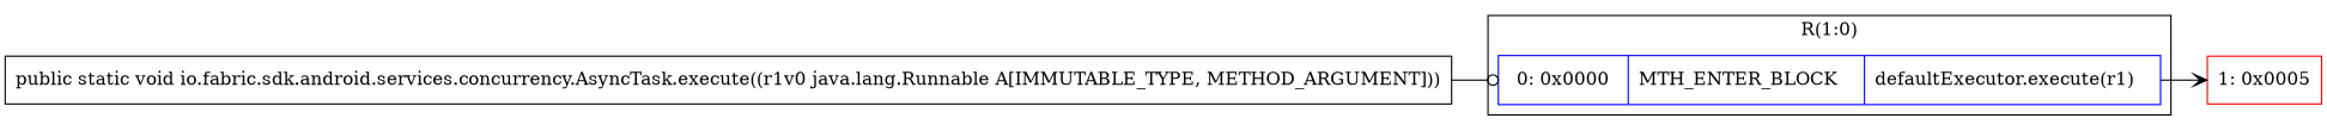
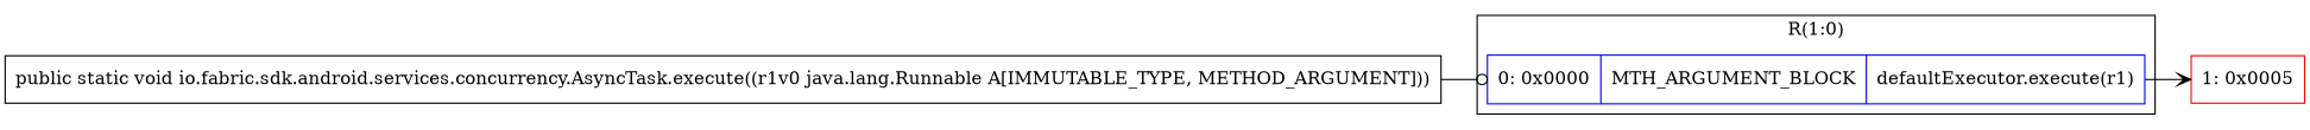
  digraph {
    rankdir=LR
    node [shape=record]
    edge [style=solid]
-   n1 [color=blue label="{0\:\ 0x0000|MTH_ENTER_BLOCK\l|defaultExecutor.execute(r1)\l}"]
+   n1 [color=blue label="{0\:\ 0x0000|MTH_ARGUMENT_BLOCK\l|defaultExecutor.execute(r1)\l}"]
    n2 [color=red label="{1\:\ 0x0005}"]
    n3 [label="{public static void io.fabric.sdk.android.services.concurrency.AsyncTask.execute((r1v0 java.lang.Runnable A[IMMUTABLE_TYPE, METHOD_ARGUMENT])) }"]
    subgraph cluster_1 {
      label="R(1:0)"
      n1
    }
    n1 -> n2 [arrowhead=vee]
    n3 -> n1 [arrowhead=odot]
  }
